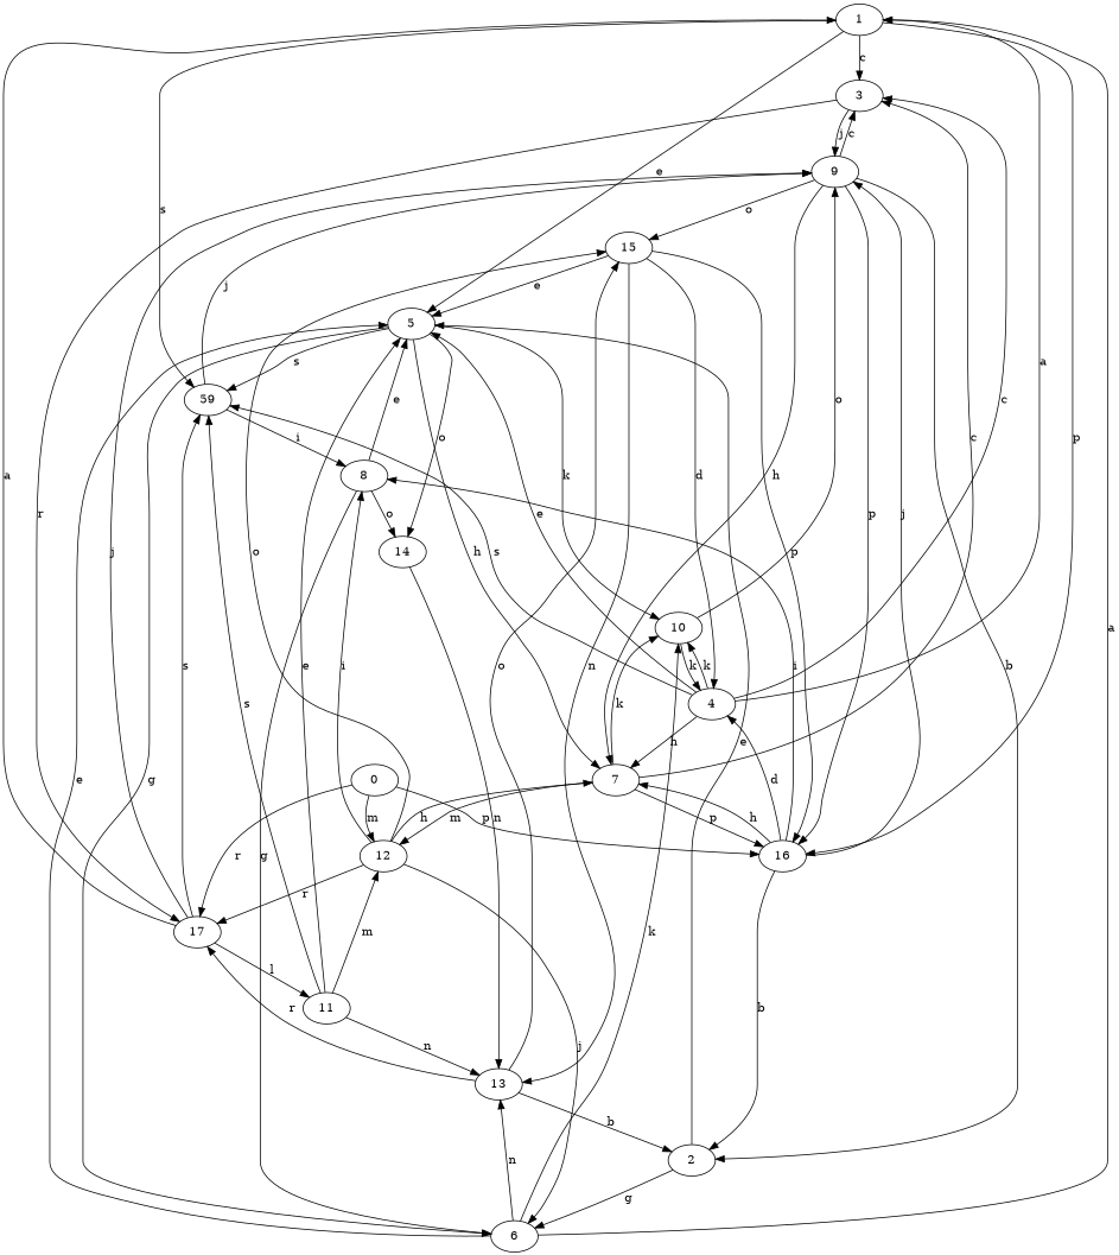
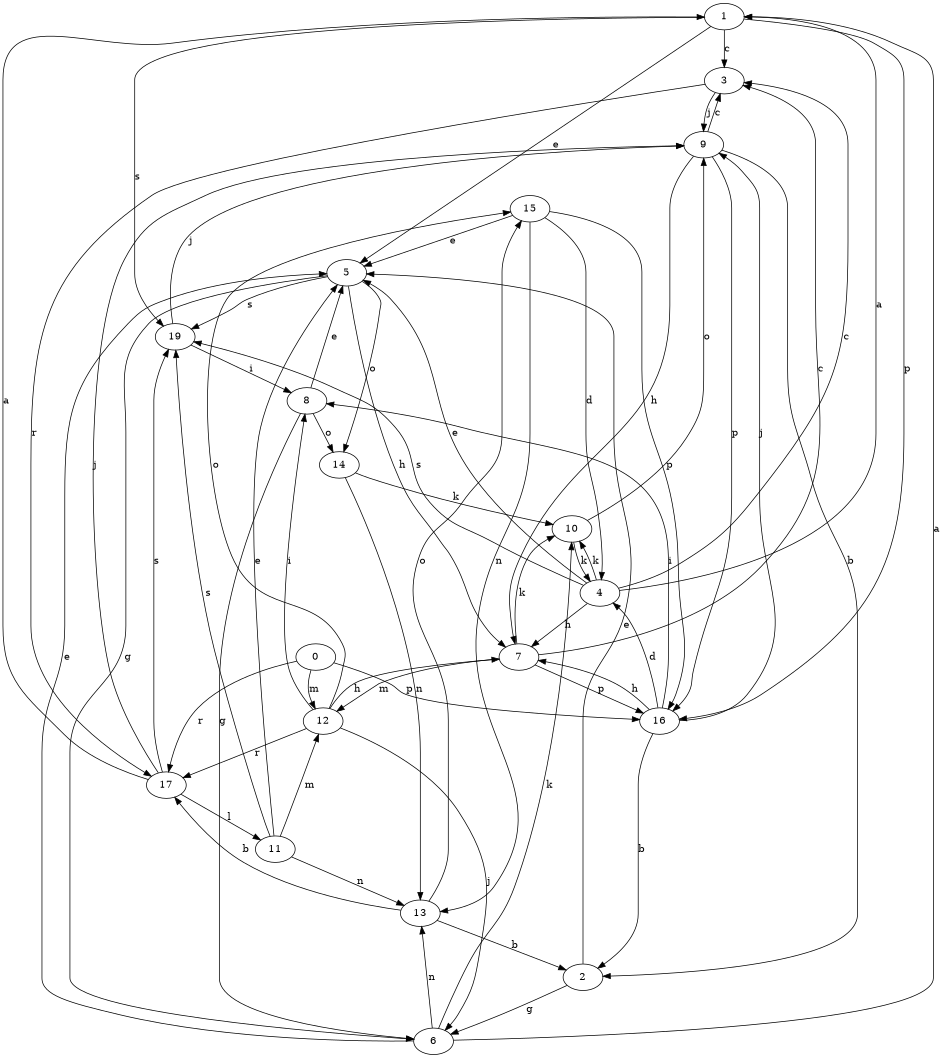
  strict digraph {
    1
    3
    5
    16
-   19 [label=59]
+   19
    9
    17
    6
    7
    10
    14
    2
    4
    8
    13
    15
    11
    12
    0
    1 -> 3 [label=c]
    1 -> 5 [label=e]
    1 -> 16 [label=p]
    1 -> 19 [label=s]
    3 -> 9 [label=j]
    3 -> 17 [label=r]
    5 -> 19 [label=s]
    5 -> 6 [label=g]
    5 -> 7 [label=h]
-   5 -> 10 [label=k]
+   14 -> 10 [label=k]
    5 -> 14 [label=o]
    16 -> 9 [label=j]
    16 -> 7 [label=h]
    16 -> 2 [label=b]
    16 -> 4 [label=d]
    16 -> 8 [label=i]
    19 -> 9 [label=j]
    19 -> 8 [label=i]
    9 -> 3 [label=c]
    9 -> 16 [label=p]
    9 -> 7 [label=h]
    9 -> 2 [label=b]
-   9 -> 15 [label=o]
    17 -> 1 [label=a]
    17 -> 19 [label=s]
    17 -> 9 [label=j]
    17 -> 11 [label=l]
    6 -> 1 [label=a]
    6 -> 5 [label=e]
    6 -> 10 [label=k]
    6 -> 13 [label=n]
    7 -> 3 [label=c]
    7 -> 16 [label=p]
    7 -> 10 [label=k]
    7 -> 12 [label=m]
    10 -> 9 [label=o]
    10 -> 4 [label=k]
    14 -> 13 [label=n]
    2 -> 5 [label=e]
    2 -> 6 [label=g]
    4 -> 1 [label=a]
    4 -> 3 [label=c]
    4 -> 5 [label=e]
    4 -> 19 [label=s]
    4 -> 7 [label=h]
    4 -> 10 [label=k]
    8 -> 5 [label=e]
    8 -> 6 [label=g]
    8 -> 14 [label=o]
-   13 -> 17 [label=r]
+   13 -> 17 [label=b]
    13 -> 2 [label=b]
    13 -> 15 [label=o]
    15 -> 5 [label=e]
    15 -> 16 [label=p]
    15 -> 4 [label=d]
    15 -> 13 [label=n]
    11 -> 5 [label=e]
    11 -> 19 [label=s]
    11 -> 13 [label=n]
    11 -> 12 [label=m]
    12 -> 17 [label=r]
    12 -> 6 [label=j]
    12 -> 7 [label=h]
    12 -> 8 [label=i]
    12 -> 15 [label=o]
    0 -> 16 [label=p]
    0 -> 17 [label=r]
    0 -> 12 [label=m]
  }
